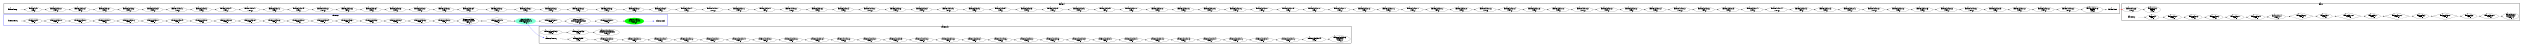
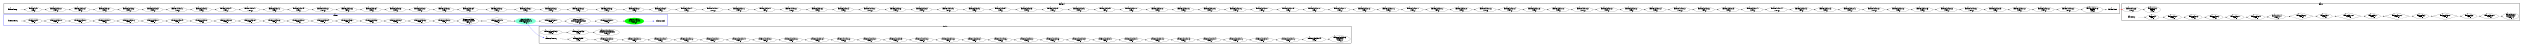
  digraph {
    fontsize=10
    rankdir=LR
    node [fontsize=10]
    n1 [label="\"_thrFunc1___bb__14\"\nWCET=4" width=0.01]
    n2 [label="\"_thrFunc1___bb__10\"\nWCET=4" width=0.01]
    n3 [label="_thrFunc1___bb__38\n(_thrFunc1_)mysingle\nWCET=13" width=0.01]
    n4 [label="\"_thrFunc1___bb__21\"\nWCET=6" width=0.01]
    n5 [color=green label="_thrFunc1___bb23\n(_thrFunc1_)taskwait\nWCET=13" style=filled width=0.01]
    n6 [label="\"_thrFunc1___bb__19\"\nWCET=4" width=0.01]
    n7 [label="\"_thrFunc1___bb22__1\"\nWCET=0" width=0.01]
    n8 [label="\"_thrFunc1___bb__17\"\nWCET=4" width=0.01]
    n9 [color=white label=_thrFunc1__exit width=0.01]
    n10 [label="\"_thrFunc1___bb__16\"\nWCET=4" width=0.01]
    n11 [label="\"_thrFunc1___bb__37\"\nWCET=4" width=0.01]
    n12 [label="_thrFunc1___bb22\n(_thrFunc1_)leaving_single\nWCET=13" width=0.01]
    n13 [label="\"_thrFunc1___bb__32\"\nWCET=4" width=0.01]
    n14 [label="\"_thrFunc1___bb__22\"\nWCET=4" width=0.01]
    n15 [label="\"_thrFunc1___bb__12\"\nWCET=4" width=0.01]
    n16 [label="\"_thrFunc1___bb__26\"\nWCET=6" width=0.01]
    n17 [label="\"_thrFunc1___bb__27\"\nWCET=4" width=0.01]
    n18 [label="\"_thrFunc1___bb__34\"\nWCET=4" width=0.01]
    n19 [color=white height=0.01 label=_thrFunc1__entry width=0.01]
    n20 [label="\"_thrFunc1___bb__29\"\nWCET=4" width=0.01]
    n21 [label="\"_thrFunc1___bb__31\"\nWCET=6" width=0.01]
    n22 [label="\"_thrFunc1___bb\"\nWCET=4" width=0.01]
    n23 [label="\"_thrFunc1___bb20__1\"\nWCET=0" width=0.01]
    n24 [color=aquamarine label="_thrFunc1___bb20\nCREATE _taskFunc40_\nWCET=13" style=filled width=0.01]
    n25 [label="\"_thrFunc1___bb__40\"\nWCET=5" shape=diamond width=0.01]
    n26 [label="\"_thrFunc1___bb__24\"\nWCET=4" width=0.01]
    n27 [label="\"_thrFunc1___bb__36\"\nWCET=6" width=0.01]
    n28 [label="\"_taskFunc40___bb__39\"\nWCET=4" width=0.01]
    n29 [label="\"_taskFunc40___bb__16\"\nWCET=4" width=0.01]
    n30 [label="\"_taskFunc40___bb__22\"\nWCET=4" width=0.01]
    n31 [label="\"_taskFunc40___bb__40\"\nWCET=4" width=0.01]
    n32 [label="\"_taskFunc40___bb__49\"\nWCET=4" width=0.01]
    n33 [label="\"_taskFunc40___bb__38\"\nWCET=4" width=0.01]
    n34 [label="_taskFunc40___bb__50\nCALL fft_aux\nWCET=13" width=0.01]
    n35 [label="\"_taskFunc40___bb__43\"\nWCET=4" width=0.01]
    n36 [label="\"_taskFunc40___bb__12\"\nWCET=4" width=0.01]
    n37 [label="\"_taskFunc40___bb__10\"\nWCET=4" width=0.01]
    n38 [label="\"_taskFunc40___bb__46\"\nWCET=4" width=0.01]
    n39 [label="\"_taskFunc40___bb__29\"\nWCET=4" width=0.01]
    n40 [label="\"_taskFunc40___bb__19\"\nWCET=4" width=0.01]
    n41 [label="\"_taskFunc40___bb__48\"\nWCET=4" width=0.01]
    n42 [label="_taskFunc40___bb30__2\n(_taskFunc40_)taskenv_free\nWCET=13" width=0.01]
    n43 [label="\"_taskFunc40___bb__41\"\nWCET=4" width=0.01]
    n44 [label="\"_taskFunc40___bb__24\"\nWCET=4" width=0.01]
    n45 [label="\"_taskFunc40___bb__34\"\nWCET=4" width=0.01]
    n46 [label="\"_taskFunc40___bb\"\nWCET=4" width=0.01]
    n47 [label="\"_taskFunc40___bb__47\"\nWCET=4" width=0.01]
    n48 [label="\"_taskFunc40___bb__14\"\nWCET=4" width=0.01]
    n49 [label="\"_taskFunc40___bb__37\"\nWCET=4" width=0.01]
    n50 [label="\"_taskFunc40___bb__26\"\nWCET=6" width=0.01]
    n51 [label="\"_taskFunc40___bb30\"\nWCET=4" width=0.01]
    n52 [label="\"_taskFunc40___bb__27\"\nWCET=4" width=0.01]
    n53 [label="\"_taskFunc40___bb__42\"\nWCET=4" width=0.01]
    n54 [label="\"_taskFunc40___bb__21\"\nWCET=6" width=0.01]
    n55 [label="\"_taskFunc40___bb__17\"\nWCET=4" width=0.01]
    n56 [label="\"_taskFunc40___bb__31\"\nWCET=6" width=0.01]
    n57 [label="\"_taskFunc40___bb__51\"\nWCET=0" width=0.01]
    n58 [label="\"_taskFunc40___bb__32\"\nWCET=4" width=0.01]
    n59 [label="\"_taskFunc40___bb__36\"\nWCET=6" width=0.01]
    n60 [label="\"_taskFunc40___bb__44\"\nWCET=4" width=0.01]
    n61 [color=white height=0.01 label=_taskFunc40__entry width=0.01]
    n62 [label="\"fft_aux__bb__13\"\nWCET=4" width=0.01]
    n63 [label="\"fft_aux__bb26__3\"\nWCET=0" width=0.01]
    n64 [label="\"fft_aux__bb__26\"\nWCET=5" shape=diamond width=0.01]
    n65 [label="\"fft_aux__bb123\"\nRETURN\nWCET=0" width=0.01]
    n66 [label="\"fft_aux__bb__17\"\nWCET=4" width=0.01]
    n67 [label="\"fft_aux__bb__15\"\nWCET=4" width=0.01]
    n68 [label="\"fft_aux__bb17__2\"\nWCET=5" shape=diamond width=0.01]
    n69 [label="\"fft_aux__bb__19\"\nWCET=4" width=0.01]
    n70 [label="\"fft_aux__bb23__2\"\nWCET=5" shape=diamond width=0.01]
    n71 [label="\"fft_aux__bb26\"\nWCET=4" width=0.01]
    n72 [label="\"fft_aux__bb\"\nWCET=4" width=0.01]
    n73 [label="\"fft_aux__bb23\"\nWCET=4" width=0.01]
    n74 [label="\"fft_aux__bb__24\"\nWCET=4" width=0.01]
    n75 [label="\"fft_aux__bb26__1\"\nWCET=4" width=0.01]
    n76 [label="\"fft_aux__bb11\"\nWCET=4" width=0.01]
    n77 [color=white height=0.01 label=fft_aux_entry width=0.01]
    n78 [label="\"fft_aux__bb__11\"\nWCET=4" width=0.01]
    n79 [label="\"fft_aux__bb17\"\nWCET=4" width=0.01]
    n80 [label="fft_aux__bb26__2\nCALL fft_base_4\nWCET=13" width=0.01]
    n81 [label="\"fft_aux__bb11__2\"\nWCET=5" shape=diamond width=0.01]
    n82 [label="\"fft_base_4__bb__117\"\nWCET=4" width=0.01]
    n83 [label="\"fft_base_4__bb__99\"\nWCET=4" width=0.01]
    n84 [label="\"fft_base_4__bb__61\"\nWCET=4" width=0.01]
    n85 [label="\"fft_base_4__bb__111\"\nWCET=4" width=0.01]
    n86 [label="\"fft_base_4__bb__38\"\nWCET=4" width=0.01]
    n87 [label="\"fft_base_4__bb__110\"\nWCET=4" width=0.01]
    n88 [label="\"fft_base_4__bb__105\"\nWCET=4" width=0.01]
    n89 [label="\"fft_base_4__bb__118\"\nWCET=4" width=0.01]
    n90 [label="\"fft_base_4__bb__134\"\nWCET=4" width=0.01]
    n91 [label="\"fft_base_4__bb__166\"\nRETURN\nWCET=0" width=0.01]
    n92 [label="\"fft_base_4__bb__137\"\nWCET=8" width=0.01]
    n93 [label="\"fft_base_4__bb__87\"\nWCET=6" width=0.01]
    n94 [label="\"fft_base_4__bb__52\"\nWCET=8" width=0.01]
    n95 [label="\"fft_base_4__bb__165\"\nWCET=8" width=0.01]
    n96 [label="\"fft_base_4__bb__59\"\nWCET=4" width=0.01]
    n97 [label="\"fft_base_4__bb__49\"\nWCET=4" width=0.01]
    n98 [label="\"fft_base_4__bb__67\"\nWCET=4" width=0.01]
    n99 [label="\"fft_base_4__bb__88\"\nWCET=4" width=0.01]
    n100 [label="\"fft_base_4__bb__65\"\nWCET=4" width=0.01]
    n101 [label="\"fft_base_4__bb__55\"\nWCET=4" width=0.01]
    n102 [label="\"fft_base_4__bb__94\"\nWCET=4" width=0.01]
    n103 [label="\"fft_base_4__bb__34\"\nWCET=4" width=0.01]
    n104 [label="\"fft_base_4__bb__43\"\nWCET=4" width=0.01]
    n105 [label="\"fft_base_4__bb__155\"\nWCET=4" width=0.01]
    n106 [label="\"fft_base_4__bb__92\"\nWCET=8" width=0.01]
    n107 [label="\"fft_base_4__bb__131\"\nWCET=4" width=0.01]
    n108 [label="\"fft_base_4__bb__62\"\nWCET=4" width=0.01]
    n109 [label="\"fft_base_4__bb__97\"\nWCET=4" width=0.01]
    n110 [label="\"fft_base_4__bb__148\"\nWCET=4" width=0.01]
    n111 [label="\"fft_base_4__bb__124\"\nWCET=4" width=0.01]
    n112 [label="\"fft_base_4__bb__120\"\nWCET=4" width=0.01]
    n113 [label="\"fft_base_4__bb__162\"\nWCET=4" width=0.01]
    n114 [label="\"fft_base_4__bb__39\"\nWCET=4" width=0.01]
    n115 [label="\"fft_base_4__bb__113\"\nWCET=4" width=0.01]
    n116 [label="\"fft_base_4__bb__132\"\nWCET=4" width=0.01]
    n117 [label="\"fft_base_4__bb__20\"\nWCET=4" width=0.01]
    n118 [label="\"fft_base_4__bb__98\"\nWCET=4" width=0.01]
    n119 [label="\"fft_base_4__bb__44\"\nWCET=4" width=0.01]
    n120 [label="\"fft_base_4__bb__69\"\nWCET=4" width=0.01]
    n121 [label="\"fft_base_4__bb__159\"\nWCET=4" width=0.01]
    n122 [label="\"fft_base_4__bb__84\"\nWCET=4" width=0.01]
    n123 [label="\"fft_base_4__bb\"\nWCET=4" width=0.01]
    n124 [label="\"fft_base_4__bb__77\"\nWCET=6" width=0.01]
    n125 [label="\"fft_base_4__bb__139\"\nWCET=4" width=0.01]
    n126 [label="\"fft_base_4__bb__144\"\nWCET=6" width=0.01]
    n127 [label="\"fft_base_4__bb__82\"\nWCET=8" width=0.01]
    n128 [label="\"fft_base_4__bb__130\"\nWCET=6" width=0.01]
    n129 [label="\"fft_base_4__bb__58\"\nWCET=4" width=0.01]
    n130 [label="\"fft_base_4__bb__107\"\nWCET=4" width=0.01]
    n131 [label="\"fft_base_4__bb__151\"\nWCET=8" width=0.01]
    n132 [label="\"fft_base_4__bb__125\"\nWCET=4" width=0.01]
    n133 [label="\"fft_base_4__bb__102\"\nWCET=4" width=0.01]
    n134 [label="\"fft_base_4__bb__53\"\nWCET=4" width=0.01]
    n135 [label="\"fft_base_4__bb__66\"\nWCET=4" width=0.01]
    n136 [label="\"fft_base_4__bb__63\"\nWCET=4" width=0.01]
    n137 [label="\"fft_base_4__bb__146\"\nWCET=4" width=0.01]
    n138 [color=white label=fft_base_4_exit width=0.01]
    n139 [label="\"fft_base_4__bb__160\"\nWCET=4" width=0.01]
    n140 [label="\"fft_base_4__bb__138\"\nWCET=4" width=0.01]
    n141 [label="\"fft_base_4__bb__106\"\nWCET=4" width=0.01]
    n142 [label="\"fft_base_4__bb__152\"\nWCET=4" width=0.01]
    n143 [label="\"fft_base_4__bb__57\"\nWCET=4" width=0.01]
    n144 [label="\"fft_base_4__bb__103\"\nWCET=4" width=0.01]
    n145 [label="\"fft_base_4__bb__158\"\nWCET=6" width=0.01]
    n146 [label="\"fft_base_4__bb__93\"\nWCET=4" width=0.01]
    n147 [label="\"fft_base_4__bb__37\"\nWCET=4" width=0.01]
    n148 [label="\"fft_base_4__bb__145\"\nWCET=4" width=0.01]
    n149 [label="\"fft_base_4__bb__109\"\nWCET=4" width=0.01]
    n150 [label="\"fft_base_4__bb__54\"\nWCET=4" width=0.01]
    n151 [label="\"fft_base_4__bb__101\"\nWCET=4" width=0.01]
    n152 [label="\"fft_base_4__bb__123\"\nWCET=6" width=0.01]
    n153 [label="\"fft_base_4__bb__74\"\nWCET=4" width=0.01]
    n154 [label="\"fft_base_4__bb__95\"\nWCET=4" width=0.01]
    n155 [label="\"fft_base_4__bb__153\"\nWCET=4" width=0.01]
    n156 [label="\"fft_base_4__bb__79\"\nWCET=4" width=0.01]
    n157 [label="\"fft_base_4__bb__48\"\nWCET=4" width=0.01]
    n158 [label="\"fft_base_4__bb__42\"\nWCET=6" width=0.01]
    n159 [label="\"fft_base_4__bb__89\"\nWCET=4" width=0.01]
    n160 [color=white height=0.01 label=fft_base_4_entry width=0.01]
    n161 [label="\"fft_base_4__bb__78\"\nWCET=4" width=0.01]
    n162 [label="\"fft_base_4__bb__83\"\nWCET=4" width=0.01]
    n163 [label="\"fft_base_4__bb__141\"\nWCET=4" width=0.01]
    n164 [label="\"fft_base_4__bb__116\"\nWCET=4" width=0.01]
    n165 [label="\"fft_base_4__bb__127\"\nWCET=4" width=0.01]
    n166 [label="\"fft_base_4__bb__47\"\nWCET=6" width=0.01]
    subgraph cluster_1 {
      color=blue
-     label=_thrFunc1_
+     label=_base1_
      style=bold
      n1
      n2
      n3
      n4
      n5
      n6
      n7
      n8
      n9
      n10
      n11
      n12
      n13
      n14
      n15
      n16
      n17
      n18
      n19
      n20
      n21
      n22
      n23
      n24
      n25
      n26
      n27
    }
    subgraph cluster_2 {
-     label=_taskFunc40_
+     label=_free40_
      style=bold
      n28
      n29
      n30
      n31
      n32
      n33
      n34
      n35
      n36
      n37
      n38
      n39
      n40
      n41
      n42
      n43
      n44
      n45
      n46
      n47
      n48
      n49
      n50
      n51
      n52
      n53
      n54
      n55
      n56
      n57
      n58
      n59
      n60
      n61
    }
    subgraph cluster_3 {
      label=fft_aux
      style=bold
      n62
      n63
      n64
      n65
      n66
      n67
      n68
      n69
      n70
      n71
      n72
      n73
      n74
      n75
      n76
      n77
      n78
      n79
      n80
      n81
    }
    subgraph cluster_4 {
      label=fft_base_32
      style=bold
    }
    subgraph cluster_5 {
      label=fft_base_16
      style=bold
    }
    subgraph cluster_6 {
      label=fft_base_2
      style=bold
    }
    subgraph cluster_7 {
      label=fft_base_8
      style=bold
    }
    subgraph cluster_8 {
      label=fft_base_4
      style=bold
      n82
      n83
      n84
      n85
      n86
      n87
      n88
      n89
      n90
      n91
      n92
      n93
      n94
      n95
      n96
      n97
      n98
      n99
      n100
      n101
      n102
      n103
      n104
      n105
      n106
      n107
      n108
      n109
      n110
      n111
      n112
      n113
      n114
      n115
      n116
      n117
      n118
      n119
      n120
      n121
      n122
      n123
      n124
      n125
      n126
      n127
      n128
      n129
      n130
      n131
      n132
      n133
      n134
      n135
      n136
      n137
      n138
      n139
      n140
      n141
      n142
      n143
      n144
      n145
      n146
      n147
      n148
      n149
      n150
      n151
      n152
      n153
      n154
      n155
      n156
      n157
      n158
      n159
      n160
      n161
      n162
      n163
      n164
      n165
      n166
    }
    subgraph cluster_9 {
      label=_taskFunc25_
      style=bold
    }
    subgraph cluster_10 {
      label=_taskFunc27_
      style=bold
    }
    subgraph cluster_11 {
      label=fft_unshuffle_8
      style=bold
    }
    subgraph cluster_12 {
      label=fft_unshuffle_32
      style=bold
    }
    subgraph cluster_13 {
      label=_taskFunc26_
      style=bold
    }
    subgraph cluster_14 {
      label=_taskFunc28_
      style=bold
    }
    subgraph cluster_15 {
      label=fft_unshuffle_16
      style=bold
    }
    subgraph cluster_16 {
      label=_taskFunc21_
      style=bold
    }
    subgraph cluster_17 {
      label=_taskFunc22_
      style=bold
    }
    subgraph cluster_18 {
      label=_taskFunc29_
      style=bold
    }
    subgraph cluster_19 {
      label=_taskFunc17_
      style=bold
    }
    subgraph cluster_20 {
      label=_taskFunc18_
      style=bold
    }
    subgraph cluster_21 {
      label=_taskFunc30_
      style=bold
    }
    subgraph cluster_22 {
      label=fft_unshuffle_4
      style=bold
    }
    subgraph cluster_23 {
      label=_taskFunc2_
      style=bold
    }
    subgraph cluster_24 {
      label=_taskFunc13_
      style=bold
    }
    subgraph cluster_25 {
      label=_taskFunc14_
      style=bold
    }
    subgraph cluster_26 {
      label=_taskFunc31_
      style=bold
    }
    subgraph cluster_27 {
      label=fft_unshuffle_2
      style=bold
    }
    subgraph cluster_28 {
      label=_taskFunc34_
      style=bold
    }
    subgraph cluster_29 {
      label=_taskFunc9_
      style=bold
    }
    subgraph cluster_30 {
      label=_taskFunc10_
      style=bold
    }
    subgraph cluster_31 {
      label=unshuffle
      style=bold
    }
    subgraph cluster_32 {
      label=_taskFunc3_
      style=bold
    }
    subgraph cluster_33 {
      label=_taskFunc32_
      style=bold
    }
    subgraph cluster_34 {
      label=_taskFunc33_
      style=bold
    }
    subgraph cluster_35 {
      label=fft_twiddle_2
      style=bold
    }
    subgraph cluster_36 {
      label=_taskFunc7_
      style=bold
    }
    subgraph cluster_37 {
      label=_taskFunc8_
      style=bold
    }
    subgraph cluster_38 {
      label=fft_twiddle_4
      style=bold
    }
    subgraph cluster_39 {
      label=_taskFunc37_
      style=bold
    }
    subgraph cluster_40 {
      label=_taskFunc11_
      style=bold
    }
    subgraph cluster_41 {
      label=_taskFunc12_
      style=bold
    }
    subgraph cluster_42 {
      label=_taskFunc35_
      style=bold
    }
    subgraph cluster_43 {
      label=fft_twiddle_8
      style=bold
    }
    subgraph cluster_44 {
      label=_taskFunc15_
      style=bold
    }
    subgraph cluster_45 {
      label=_taskFunc16_
      style=bold
    }
    subgraph cluster_46 {
      label=_taskFunc36_
      style=bold
    }
    subgraph cluster_47 {
      label=fft_twiddle_16
      style=bold
    }
    subgraph cluster_48 {
      label=_taskFunc19_
      style=bold
    }
    subgraph cluster_49 {
      label=fft_twiddle_gen_1
      style=bold
    }
    subgraph cluster_50 {
      label=_taskFunc20_
      style=bold
    }
    subgraph cluster_51 {
      label=fft_twiddle_32
      style=bold
    }
    subgraph cluster_52 {
      label=_taskFunc23_
      style=bold
    }
    subgraph cluster_53 {
      label=_taskFunc24_
      style=bold
    }
    subgraph cluster_54 {
      label=_taskFunc38_
      style=bold
    }
    subgraph cluster_55 {
      label=fft_twiddle_gen
      style=bold
    }
    subgraph cluster_56 {
      label=_taskFunc4_
      style=bold
    }
    subgraph cluster_57 {
      label=_taskFunc6_
      style=bold
    }
    subgraph cluster_58 {
      label=_taskFunc5_
      style=bold
    }
    n1 -> n10
    n2 -> n15
    n3 -> n25
    n4 -> n14
    n5 -> n9 [color=blue]
    n6 -> n4
    n7 -> n5
    n8 -> n6
    n10 -> n8
    n11 -> n3
    n12 -> n7
    n13 -> n18
    n14 -> n26
    n15 -> n1
    n16 -> n17
    n17 -> n20
    n18 -> n27
    n19 -> n22
    n20 -> n21
    n21 -> n13
    n22 -> n2
    n23 -> n12
    n24 -> n23
    n24 -> n61 [color=blue]
    n25 -> n24
    n26 -> n16
    n27 -> n11
    n28 -> n31
    n29 -> n55
    n30 -> n44
    n31 -> n43
    n32 -> n34
    n33 -> n28
    n35 -> n60
    n36 -> n48
    n37 -> n36
    n38 -> n47
    n39 -> n56
    n40 -> n54
    n41 -> n32
    n43 -> n53
    n44 -> n50
    n45 -> n59
    n46 -> n37
    n47 -> n41
    n48 -> n29
    n49 -> n33
    n50 -> n52
    n51 -> n42
    n52 -> n39
    n53 -> n35
    n54 -> n30
    n55 -> n40
    n56 -> n58
    n57 -> n51
    n58 -> n45
    n59 -> n49
    n60 -> n38
    n61 -> n46
    n62 -> n67
    n63 -> n65
    n64 -> n76
    n66 -> n69
    n67 -> n66
    n68 -> n73
    n69 -> n74
    n70 -> n71
    n71 -> n75
    n72 -> n78
    n73 -> n70
    n74 -> n64
    n75 -> n80
    n76 -> n81
    n77 -> n72
    n78 -> n62
    n79 -> n68
    n81 -> n79
    n82 -> n89
    n83 -> n151
    n84 -> n108
    n85 -> n115
    n86 -> n114
    n87 -> n85
    n88 -> n141
    n89 -> n112
    n90 -> n92
    n91 -> n138
    n92 -> n140
    n93 -> n99
    n94 -> n134
    n95 -> n91
    n96 -> n84
    n97 -> n94
    n98 -> n120
    n99 -> n159
    n100 -> n135
    n101 -> n143
    n102 -> n154
    n103 -> n147
    n104 -> n119
    n105 -> n145
    n106 -> n146
    n107 -> n116
    n108 -> n136
    n109 -> n118
    n110 -> n131
    n111 -> n132
    n112 -> n152
    n113 -> n95
    n114 -> n158
    n115 -> n164
    n116 -> n90
    n117 -> n103
    n118 -> n83
    n119 -> n166
    n120 -> n153
    n121 -> n139
    n122 -> n93
    n123 -> n117
    n124 -> n161
    n125 -> n163
    n126 -> n148
    n127 -> n162
    n128 -> n107
    n129 -> n96
    n130 -> n149
    n131 -> n142
    n132 -> n165
    n133 -> n144
    n134 -> n150
    n135 -> n98
    n136 -> n100
    n137 -> n110
    n138 -> n63 [color=red]
    n139 -> n113
    n140 -> n125
    n141 -> n130
    n142 -> n155
    n143 -> n129
    n144 -> n88
    n145 -> n121
    n146 -> n102
    n147 -> n86
    n148 -> n137
    n149 -> n87
    n150 -> n101
    n151 -> n133
    n152 -> n111
    n153 -> n124
    n154 -> n109
    n155 -> n105
    n156 -> n127
    n157 -> n97
    n158 -> n104
    n159 -> n106
    n160 -> n123
    n161 -> n156
    n162 -> n122
    n163 -> n126
    n164 -> n82
    n165 -> n128
    n166 -> n157
  }
